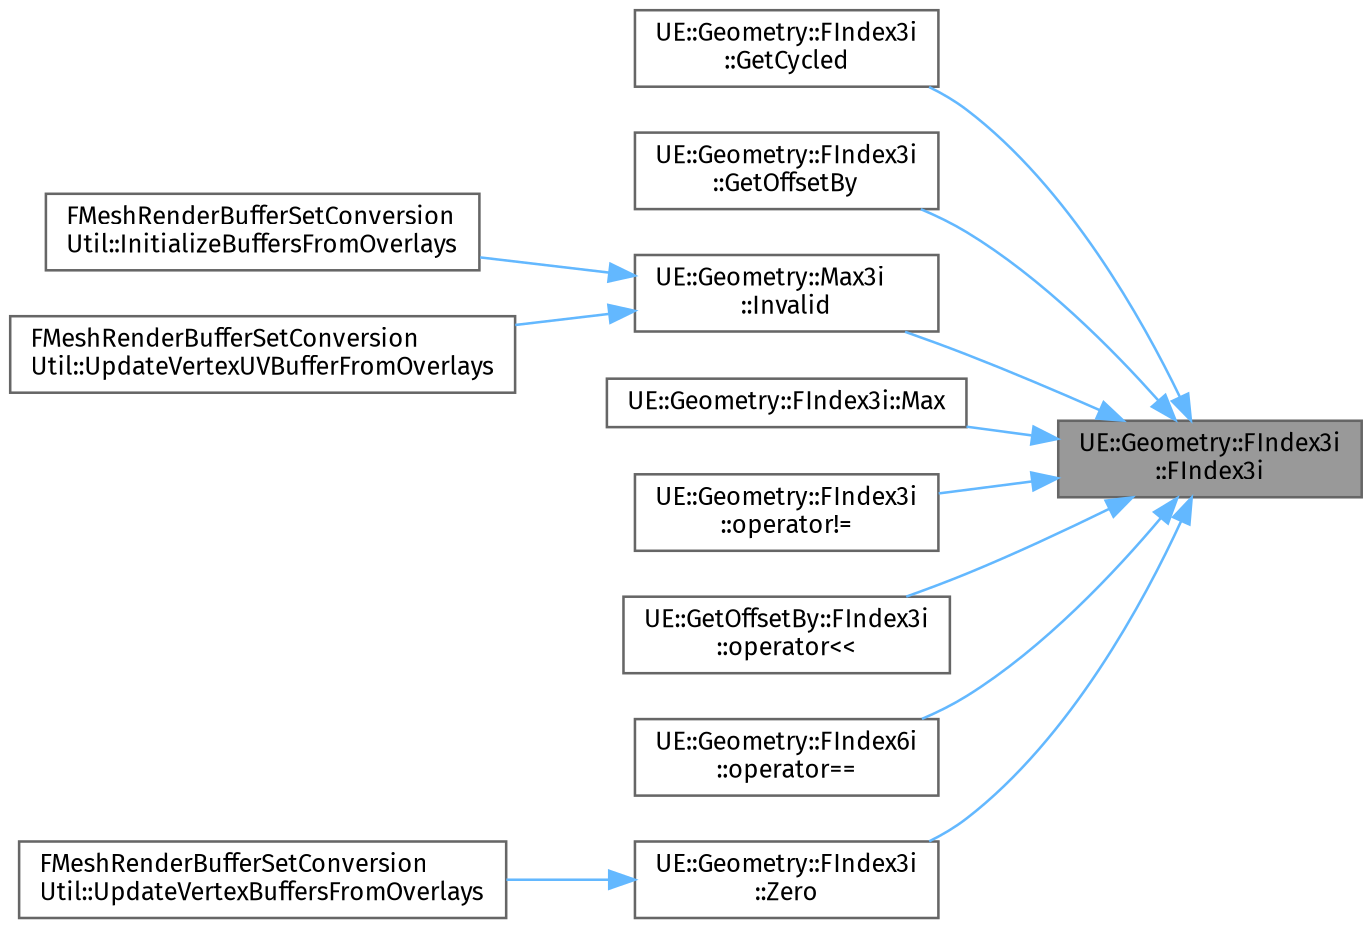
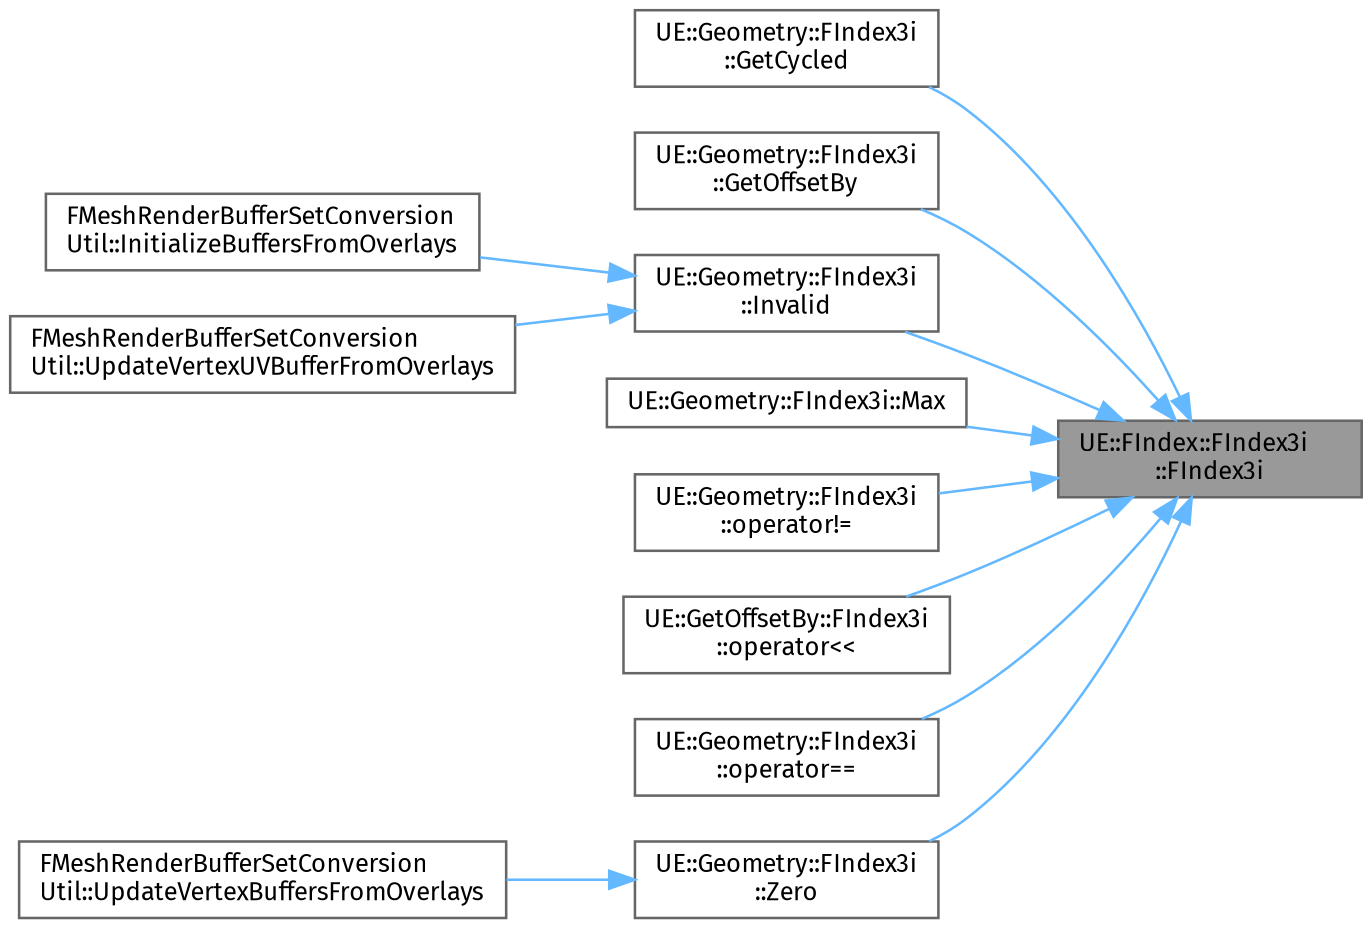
  digraph {
    fontname="Fira Sans"
    rankdir=RL
    node [color=grey40 fillcolor=white fontname="Fira Sans" fontsize=10 shape=box style=filled]
    edge [color=steelblue1 dir=back fontname="Fira Sans" fontsize=10 labelfontname=Helvetica labelfontsize=10 style=solid]
-   n1 [color=gray40 fillcolor=grey60 fontcolor=black height=0.2 label="UE::Geometry::FIndex3i\l::FIndex3i" width=0.4]
+   n1 [color=gray40 fillcolor=grey60 fontcolor=black height=0.2 label="UE::FIndex::FIndex3i\l::FIndex3i" width=0.4]
    n2 [height=0.2 label="UE::Geometry::FIndex3i\l::GetCycled" width=0.4]
    n3 [height=0.2 label="UE::Geometry::FIndex3i\l::GetOffsetBy" width=0.4]
-   n4 [height=0.2 label="UE::Geometry::Max3i\l::Invalid" width=0.4]
+   n4 [height=0.2 label="UE::Geometry::FIndex3i\l::Invalid" width=0.4]
    n5 [height=0.2 label="UE::Geometry::FIndex3i::Max" width=0.4]
    n6 [height=0.2 label="UE::Geometry::FIndex3i\l::operator!=" width=0.4]
    n7 [height=0.2 label="UE::GetOffsetBy::FIndex3i\l::operator\<\<" width=0.4]
-   n8 [height=0.2 label="UE::Geometry::FIndex6i\l::operator==" width=0.4]
+   n8 [height=0.2 label="UE::Geometry::FIndex3i\l::operator==" width=0.4]
    n9 [height=0.2 label="UE::Geometry::FIndex3i\l::Zero" width=0.4]
    n10 [height=0.2 label="FMeshRenderBufferSetConversion\lUtil::InitializeBuffersFromOverlays" width=0.4]
    n11 [height=0.2 label="FMeshRenderBufferSetConversion\lUtil::UpdateVertexUVBufferFromOverlays" width=0.4]
    n12 [height=0.2 label="FMeshRenderBufferSetConversion\lUtil::UpdateVertexBuffersFromOverlays" width=0.4]
    n1 -> n2
    n1 -> n3
    n1 -> n4
    n1 -> n5
    n1 -> n6
    n1 -> n7
    n1 -> n8
    n1 -> n9
    n4 -> n10
    n4 -> n11
    n9 -> n12
  }
